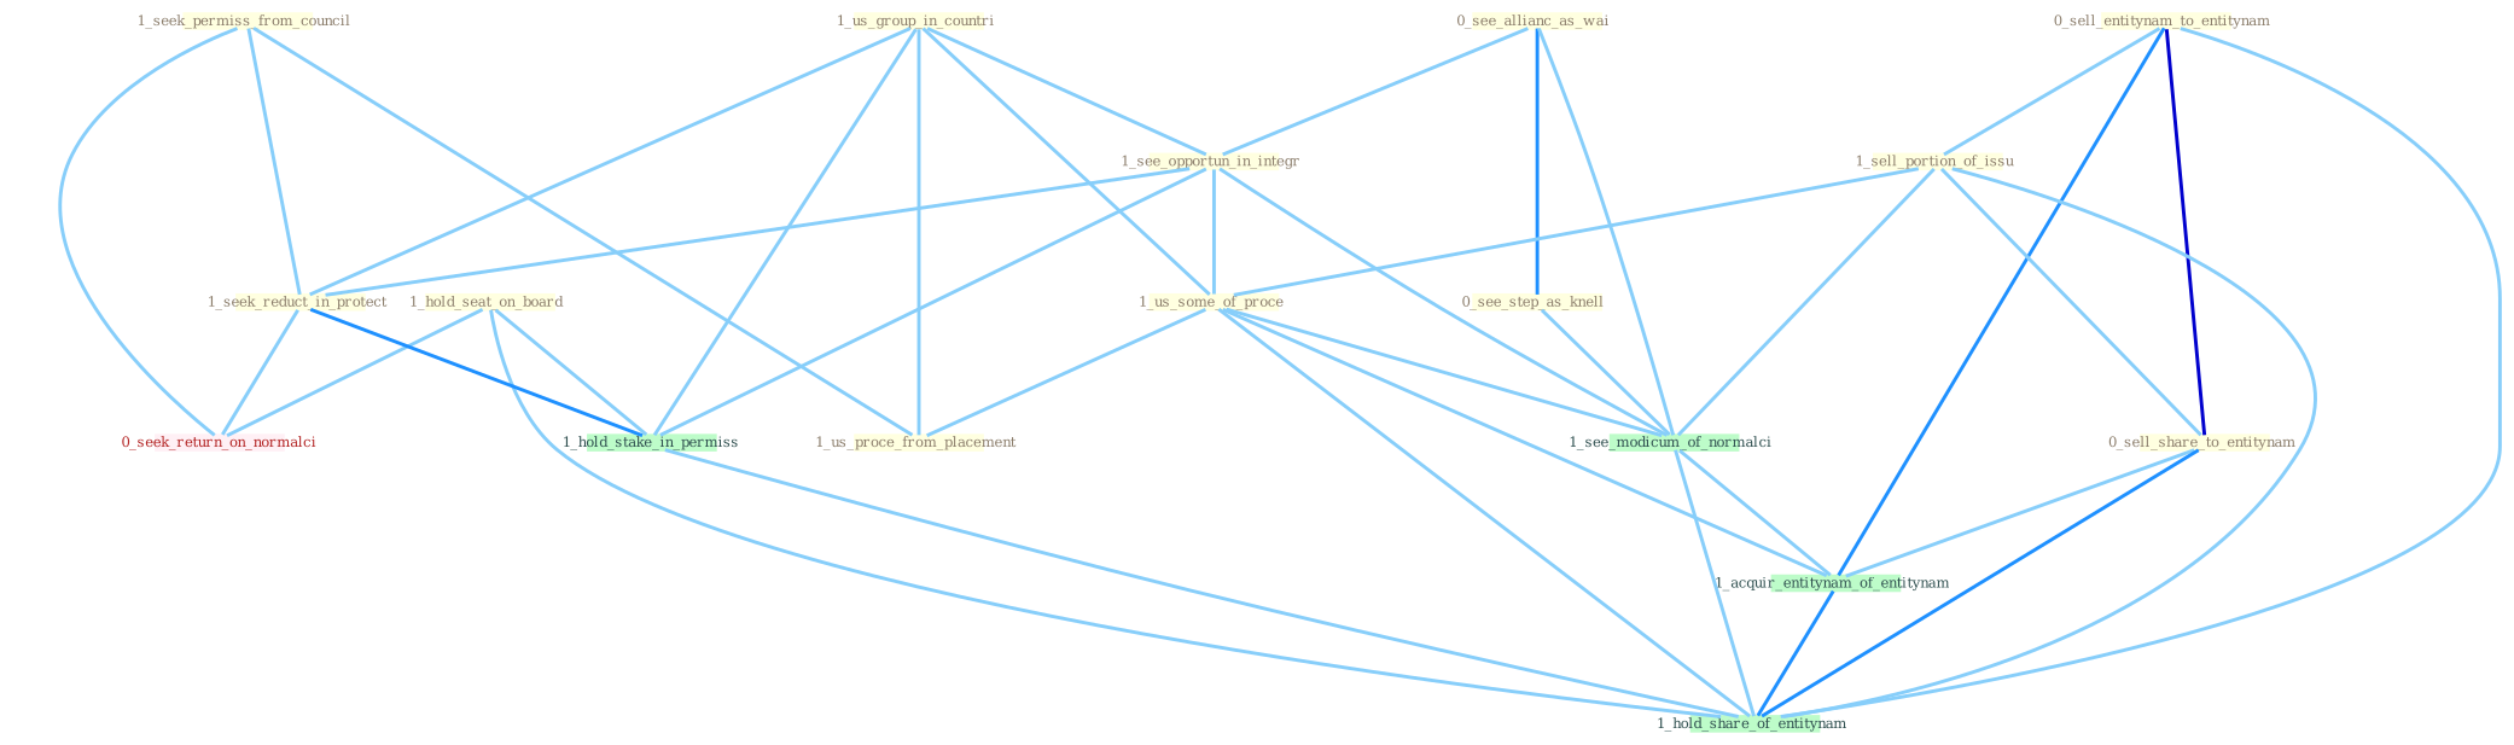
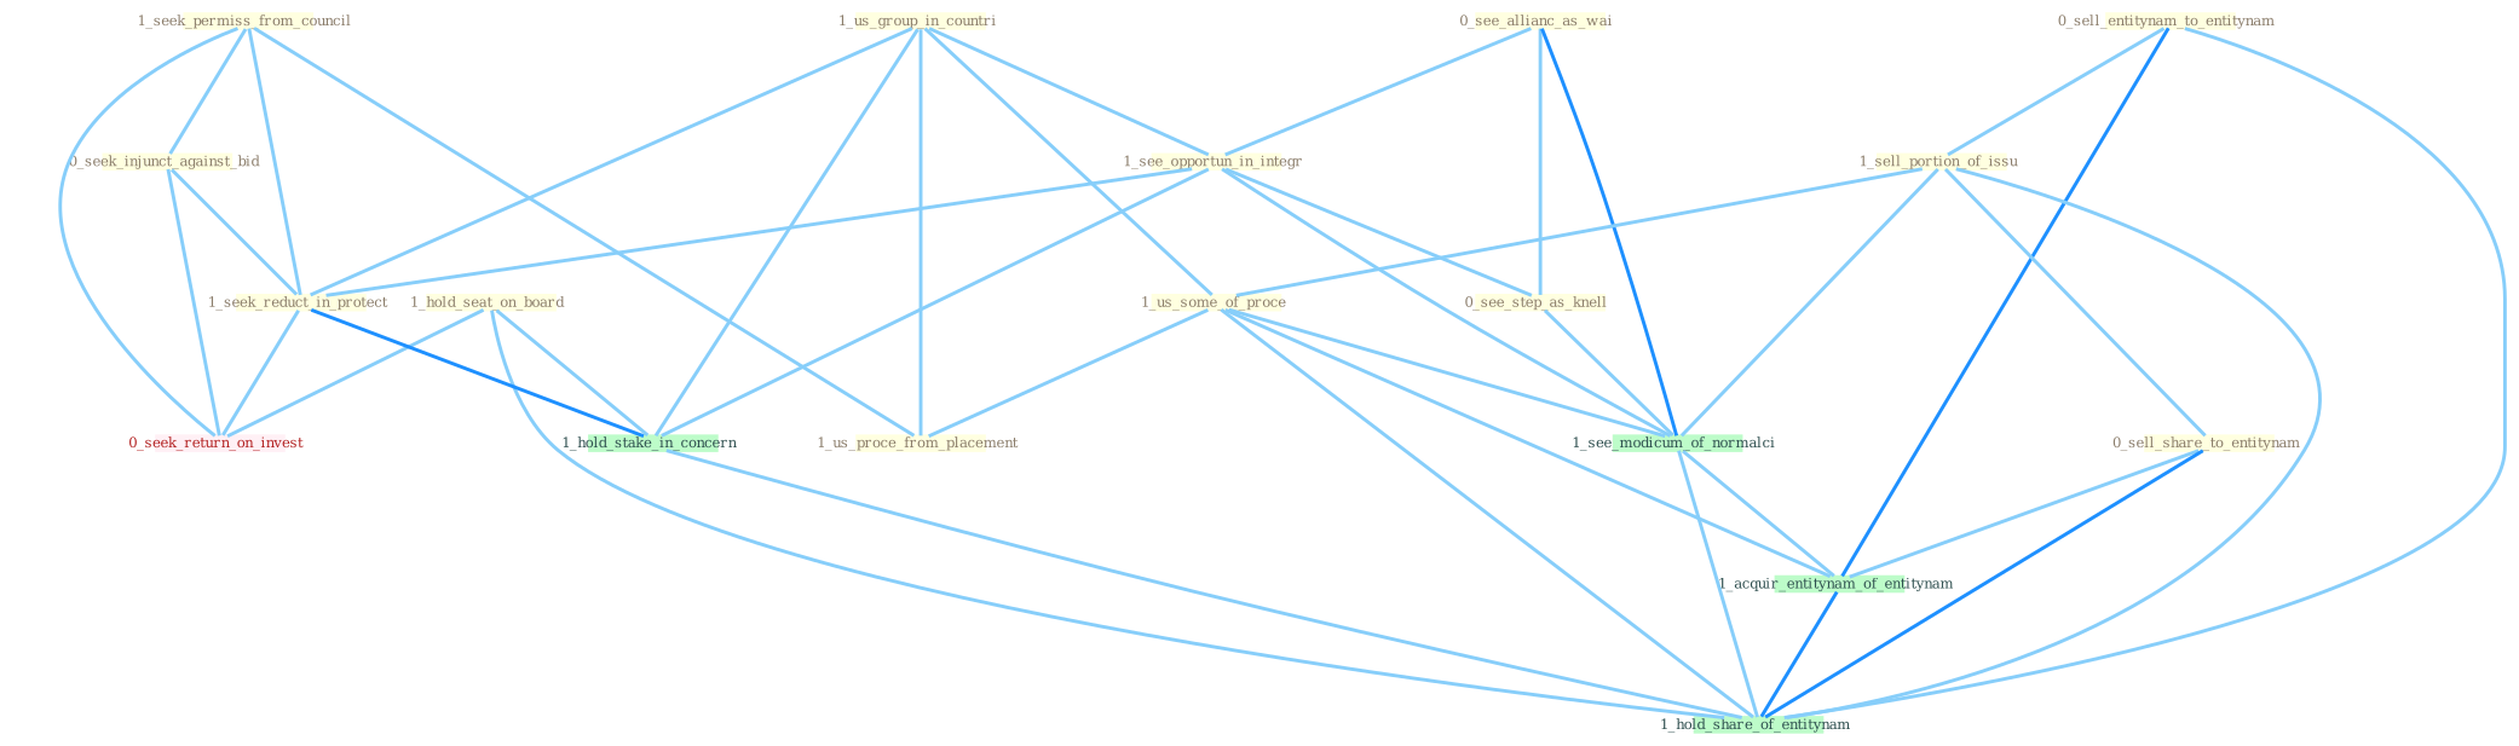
  graph {
    node [color="#ffffe0" fixedsize=true fontcolor="#8b7d6b" fontsize=4 shape=polygon style=filled]
    edge [color="#87cefa" w=1]
    "0_see_allianc_as_wai " [height=.06 width=.5]
    "1_us_group_in_countri " [height=.06 width=.5]
    "0_sell_entitynam_to_entitynam " [height=.06 width=.5]
    "1_sell_portion_of_issu " [height=.06 width=.5]
    "1_seek_permiss_from_council " [height=.06 width=.5]
    "1_us_some_of_proce " [height=.06 width=.5]
    "1_see_opportun_in_integr " [height=.06 width=.5]
    "1_us_proce_from_placement " [height=.06 width=.5]
    "1_hold_seat_on_board " [height=.06 width=.5]
+   "0_seek_injunct_against_bid " [height=.06 width=.5]
    "0_see_step_as_knell " [height=.06 width=.5]
    "0_sell_share_to_entitynam " [height=.06 width=.5]
    "1_seek_reduct_in_protect " [height=.06 width=.5]
-   "0_seek_return_on_invest " [color="#fff0f5" fontcolor="#b22222" height=.06 width=.5 label="0_seek_return_on_normalci"]
+   "0_seek_return_on_invest " [color="#fff0f5" fontcolor="#b22222" height=.06 width=.5]
    "1_see_modicum_of_normalci " [color="#BDFCC9" fontcolor="#2f4f4f" height=.06 width=.5]
-   "1_hold_stake_in_concern " [color="#BDFCC9" fontcolor="#2f4f4f" height=.06 width=.5 label="1_hold_stake_in_permiss"]
+   "1_hold_stake_in_concern " [color="#BDFCC9" fontcolor="#2f4f4f" height=.06 width=.5]
    "1_acquir_entitynam_of_entitynam " [color="#BDFCC9" fontcolor="#2f4f4f" height=.06 width=.5]
    "1_hold_share_of_entitynam " [color="#BDFCC9" fontcolor="#2f4f4f" height=.06 width=.5]
    subgraph sub_1 {
      "0_see_allianc_as_wai "
      "1_us_group_in_countri "
      "0_sell_entitynam_to_entitynam "
      "1_sell_portion_of_issu "
      "1_seek_permiss_from_council "
      "1_us_some_of_proce "
      "1_see_opportun_in_integr "
      "1_us_proce_from_placement "
      "1_hold_seat_on_board "
+     "0_seek_injunct_against_bid "
      "0_see_step_as_knell "
      "0_sell_share_to_entitynam "
      "1_seek_reduct_in_protect "
    }
    subgraph sub_2 {
      "0_seek_return_on_invest "
    }
    "0_see_allianc_as_wai " -- "1_see_opportun_in_integr "
-   "0_see_allianc_as_wai " -- "0_see_step_as_knell " [color="#1e90ff" w=2]
-   "0_see_allianc_as_wai " -- "1_see_modicum_of_normalci "
+   "0_see_allianc_as_wai " -- "0_see_step_as_knell " [w=2]
+   "0_see_allianc_as_wai " -- "1_see_modicum_of_normalci " [color="#1e90ff"]
    "1_us_group_in_countri " -- "1_us_some_of_proce "
    "1_us_group_in_countri " -- "1_see_opportun_in_integr "
    "1_us_group_in_countri " -- "1_us_proce_from_placement "
    "1_us_group_in_countri " -- "1_seek_reduct_in_protect "
    "1_us_group_in_countri " -- "1_hold_stake_in_concern "
    "0_sell_entitynam_to_entitynam " -- "1_sell_portion_of_issu "
-   "0_sell_entitynam_to_entitynam " -- "0_sell_share_to_entitynam " [color="#0000cd" w=3]
    "0_sell_entitynam_to_entitynam " -- "1_acquir_entitynam_of_entitynam " [color="#1e90ff" w=2]
    "0_sell_entitynam_to_entitynam " -- "1_hold_share_of_entitynam "
    "1_sell_portion_of_issu " -- "1_us_some_of_proce "
    "1_sell_portion_of_issu " -- "0_sell_share_to_entitynam "
    "1_sell_portion_of_issu " -- "1_see_modicum_of_normalci "
    "1_sell_portion_of_issu " -- "1_hold_share_of_entitynam "
    "1_seek_permiss_from_council " -- "1_us_proce_from_placement "
+   "1_seek_permiss_from_council " -- "0_seek_injunct_against_bid "
    "1_seek_permiss_from_council " -- "1_seek_reduct_in_protect "
    "1_seek_permiss_from_council " -- "0_seek_return_on_invest "
    "1_us_some_of_proce " -- "1_us_proce_from_placement "
    "1_us_some_of_proce " -- "1_see_modicum_of_normalci "
    "1_us_some_of_proce " -- "1_acquir_entitynam_of_entitynam "
    "1_us_some_of_proce " -- "1_hold_share_of_entitynam "
-   "1_see_opportun_in_integr " -- "1_us_some_of_proce "
+   "1_see_opportun_in_integr " -- "0_see_step_as_knell "
    "1_see_opportun_in_integr " -- "1_seek_reduct_in_protect "
    "1_see_opportun_in_integr " -- "1_see_modicum_of_normalci "
    "1_see_opportun_in_integr " -- "1_hold_stake_in_concern "
    "1_hold_seat_on_board " -- "0_seek_return_on_invest "
    "1_hold_seat_on_board " -- "1_hold_stake_in_concern "
    "1_hold_seat_on_board " -- "1_hold_share_of_entitynam "
+   "0_seek_injunct_against_bid " -- "1_seek_reduct_in_protect "
+   "0_seek_injunct_against_bid " -- "0_seek_return_on_invest "
    "0_see_step_as_knell " -- "1_see_modicum_of_normalci "
    "0_sell_share_to_entitynam " -- "1_acquir_entitynam_of_entitynam "
    "0_sell_share_to_entitynam " -- "1_hold_share_of_entitynam " [color="#1e90ff" w=2]
    "1_seek_reduct_in_protect " -- "0_seek_return_on_invest "
    "1_seek_reduct_in_protect " -- "1_hold_stake_in_concern " [color="#1e90ff"]
    "1_see_modicum_of_normalci " -- "1_acquir_entitynam_of_entitynam "
    "1_see_modicum_of_normalci " -- "1_hold_share_of_entitynam "
    "1_hold_stake_in_concern " -- "1_hold_share_of_entitynam "
    "1_acquir_entitynam_of_entitynam " -- "1_hold_share_of_entitynam " [color="#1e90ff" w=2]
  }
